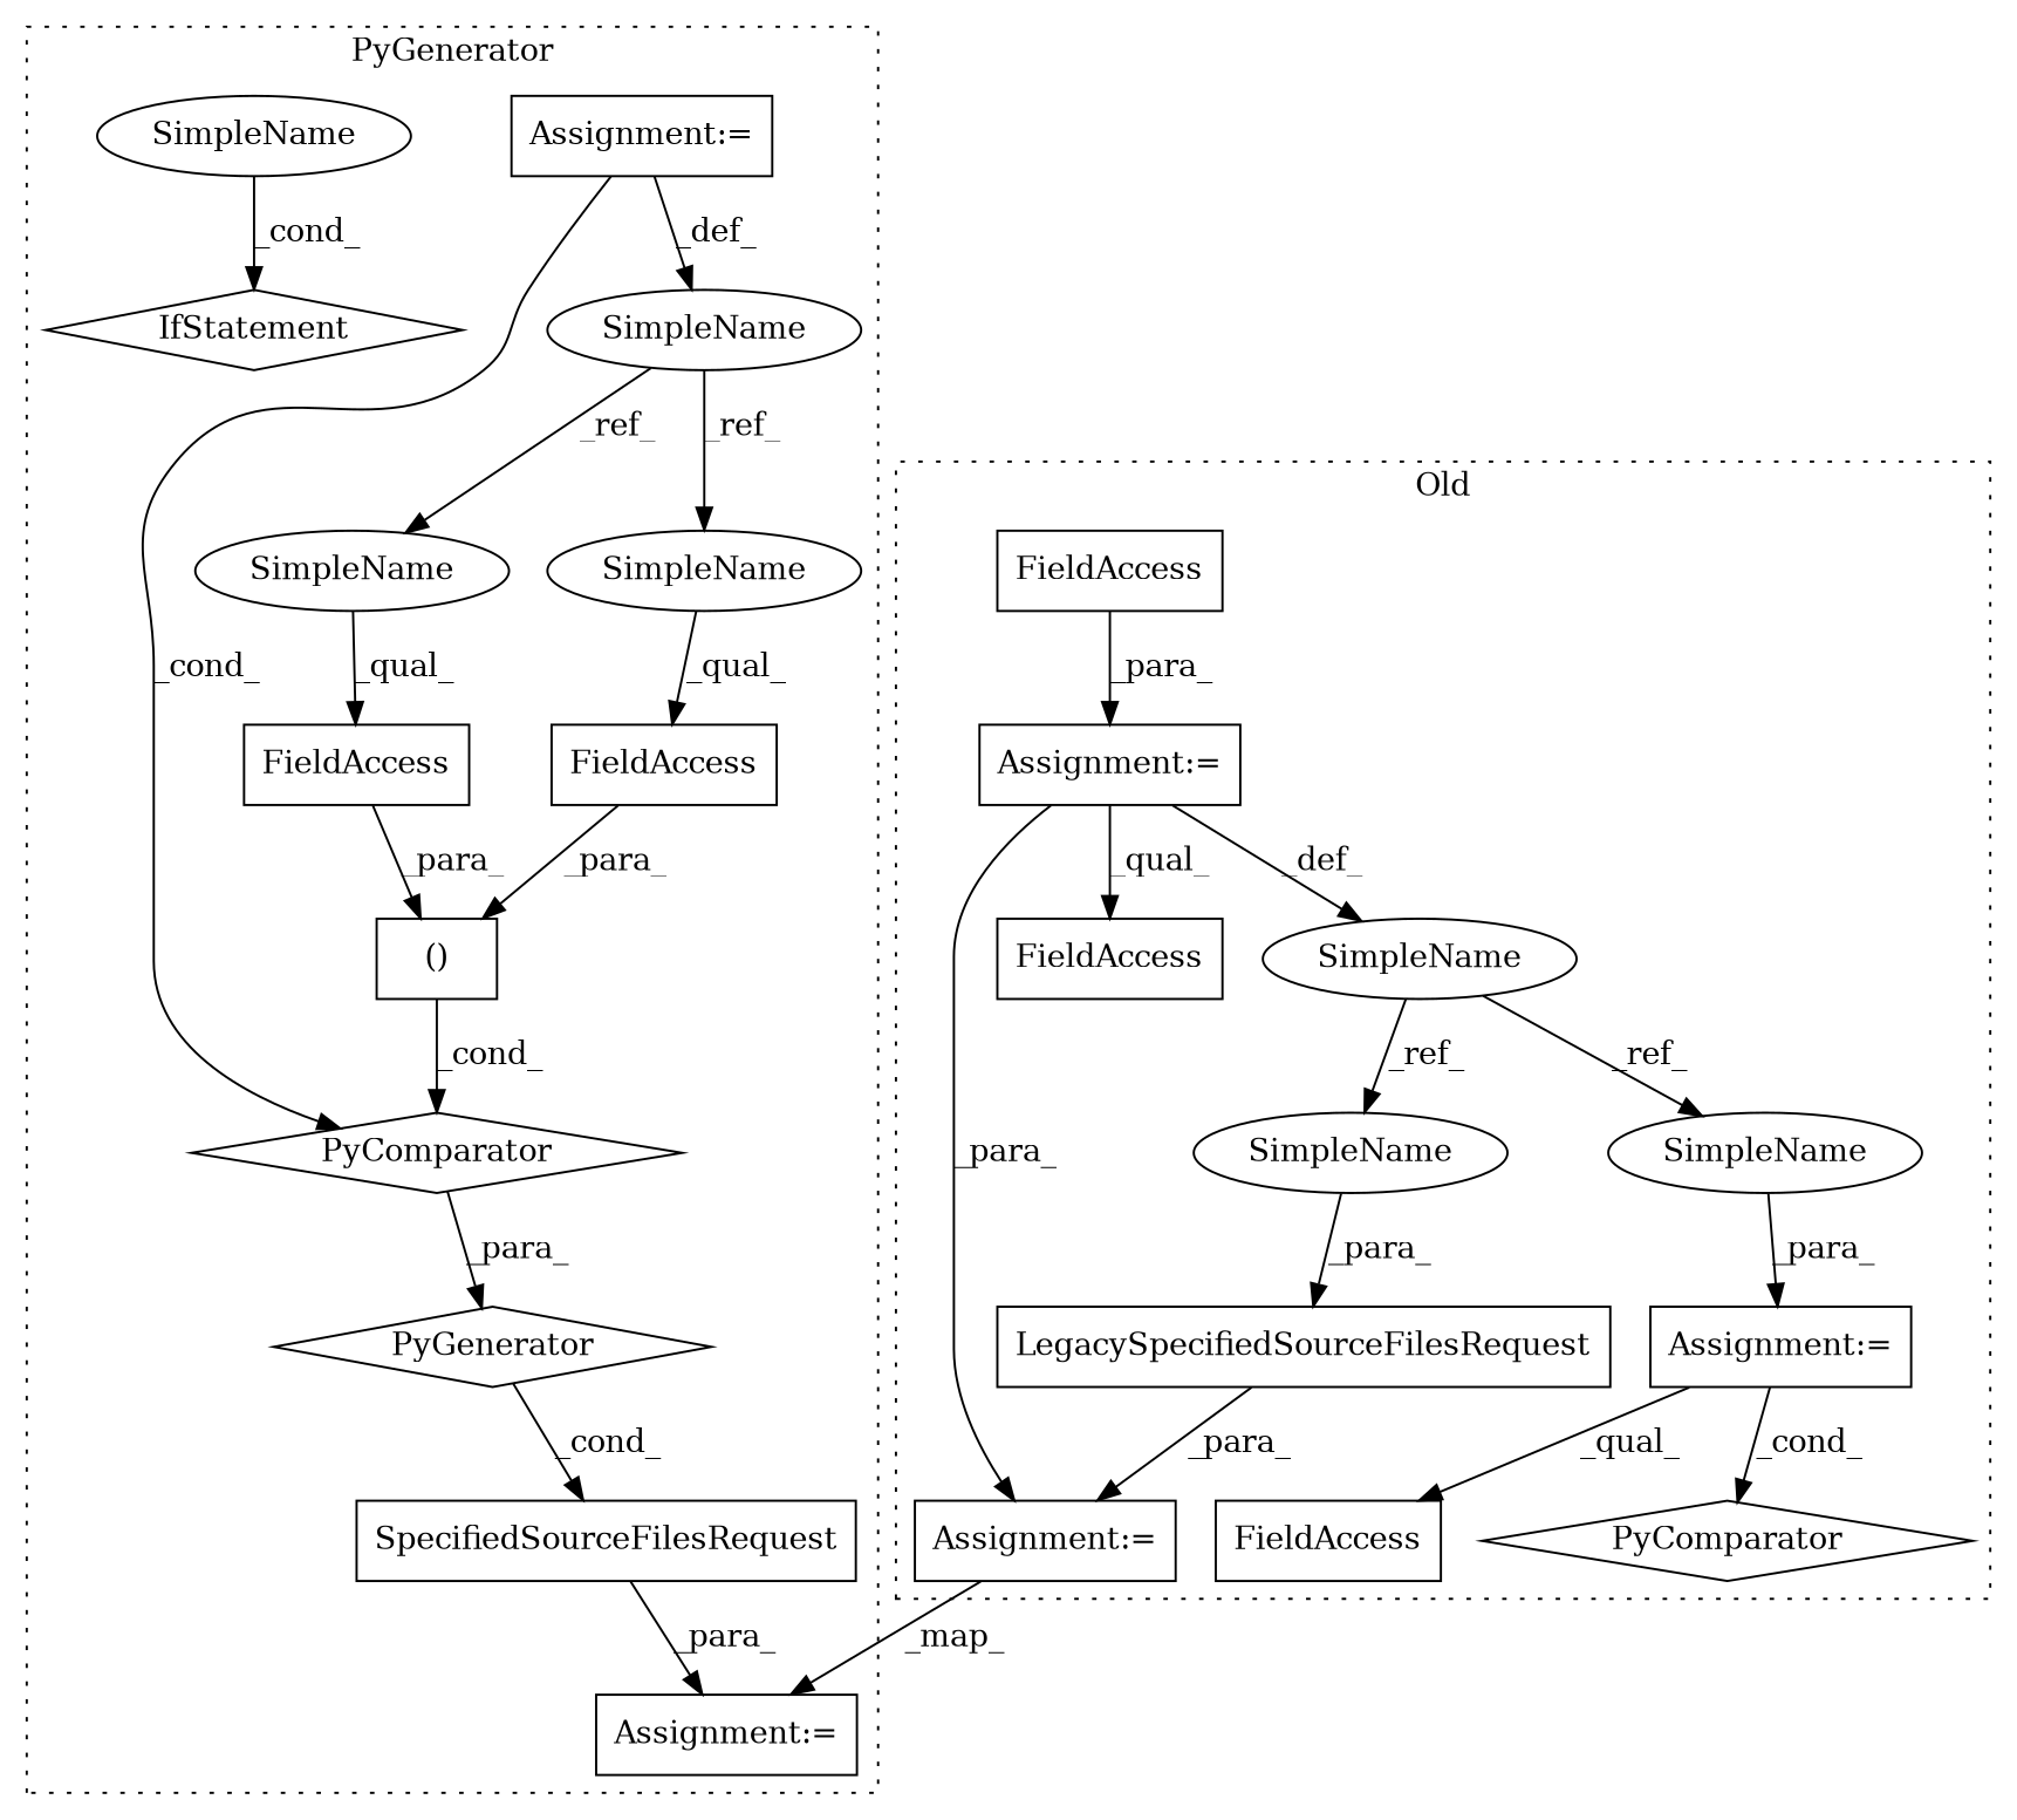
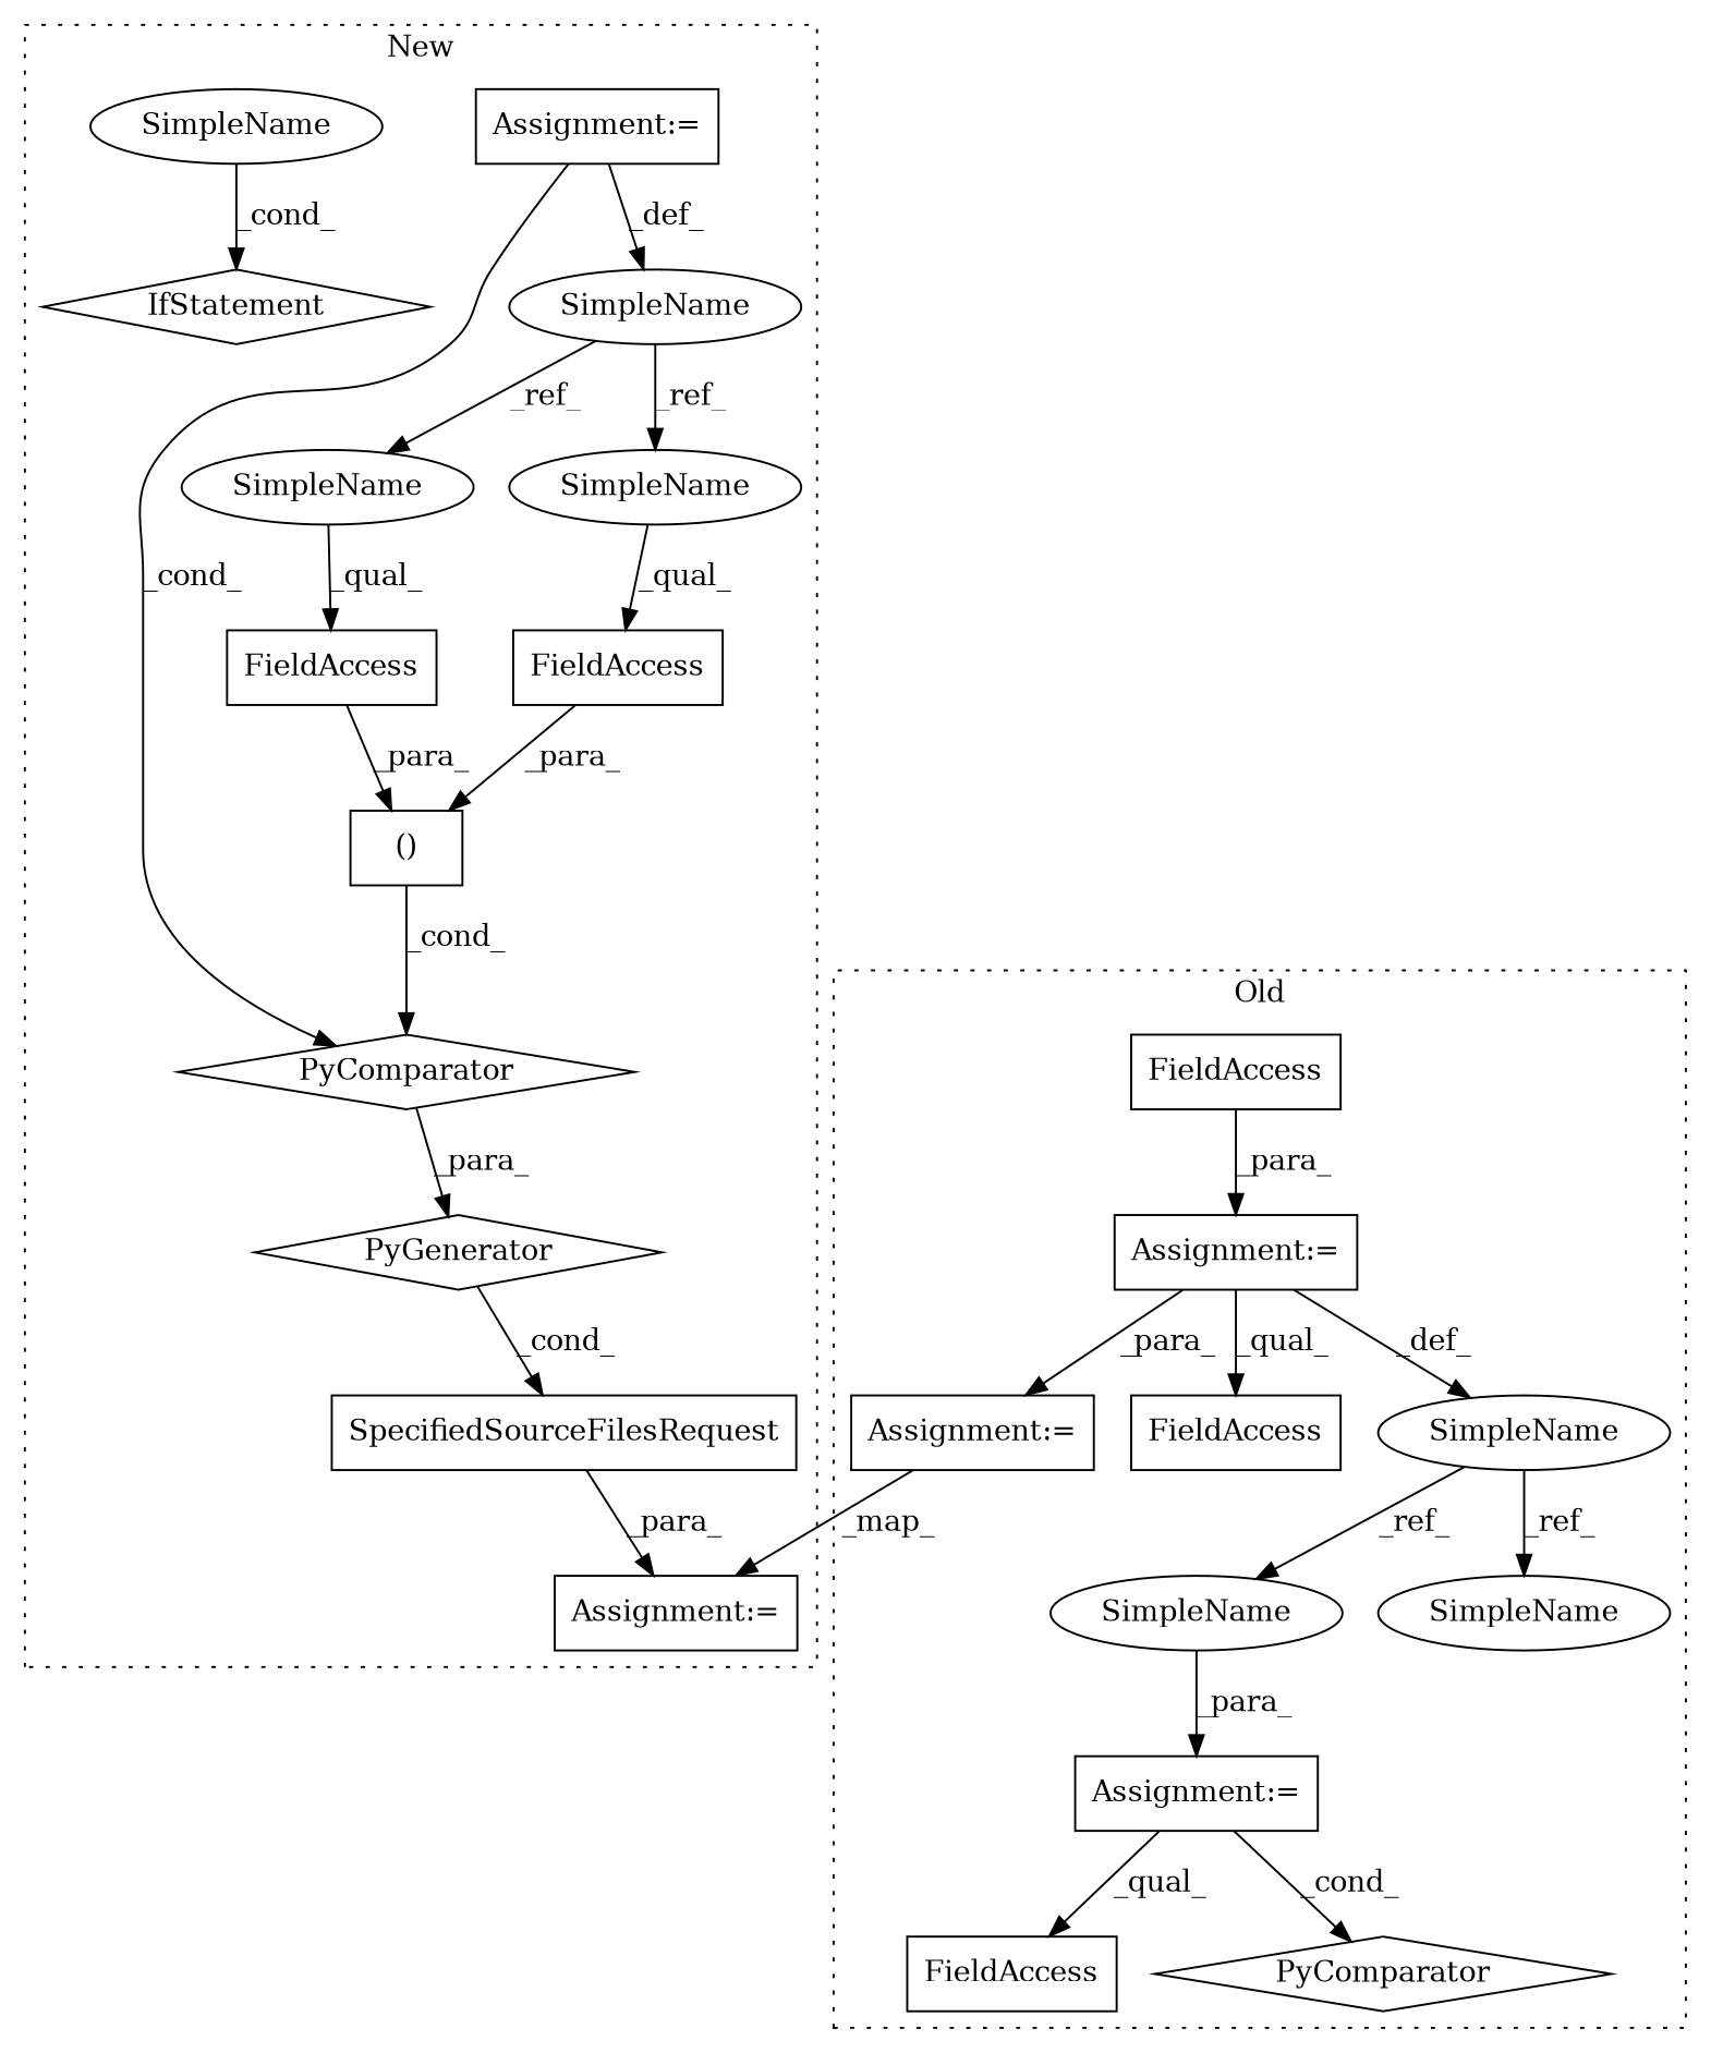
  digraph {
    node [a=42 l=1 s=4405 shape=box]
-   n1 [a=32 l="34,1" label=LegacySpecifiedSourceFilesRequest s="4158,4213"]
    n2 [a=7 label="Assignment:=" s=4138]
    n3 [a=7 label="Assignment:=" s=3221]
    n4 [a=22 l=39 label=FieldAccess s=3222]
    n5 [a=22 l=27 label=FieldAccess s=4465]
    n6 [a=22 l=27 label=FieldAccess s=3807]
    n7 [a=113 l=55 label=PyComparator s=4570 shape=diamond]
    n8 [l=21 label=SimpleName s=3200 shape=ellipse]
    n9 [a=7 l=55 label="Assignment:=" s=4570]
    n10 [l=21 label=SimpleName s=4595 shape=ellipse]
    n11 [l=21 label=SimpleName s=4192 shape=ellipse]
    n12 [a=106 l=40 label="()"]
    n13 [a=107 l=146 label=PyGenerator shape=diamond]
    n14 [a=22 l=14 label=FieldAccess]
    n15 [a=7 label="Assignment:=" s=4343]
    n16 [a=25 l=36 label=IfStatement s=4878 shape=diamond]
    n17 [a=22 l=13 label=FieldAccess s=4432]
    n18 [a=32 l="42,-8" label=SpecifiedSourceFilesRequest s="4363,4551"]
    n19 [a=113 l=36 label=PyComparator s=4504 shape=diamond]
    n20 [l=6 label=SimpleName s=4507 shape=ellipse]
    n21 [a=7 l=36 label="Assignment:=" s=4504]
    n22 [l=6 label=SimpleName shape=ellipse]
    n23 [l=6 label=SimpleName s=4432 shape=ellipse]
    n24 [l=5 label=SimpleName s=4909 shape=ellipse]
    subgraph cluster_1 {
      label=Old
      style=dotted
-     n1
      n2
      n3
      n4
      n5
      n6
      n7
      n8
      n9
      n10
      n11
    }
    subgraph cluster_2 {
-     label=PyGenerator
+     label=New
      style=dotted
      n12
      n13
      n14
      n15
      n16
      n17
      n18
      n19
      n20
      n21
      n22
      n23
      n24
    }
-   n1 -> n2 [label=_para_]
    n2 -> n15 [label=_map_]
    n3 -> n2 [label=_para_]
    n3 -> n6 [label=_qual_]
    n3 -> n8 [label=_def_]
    n4 -> n3 [label=_para_]
    n8 -> n10 [label=_ref_]
    n8 -> n11 [label=_ref_]
    n9 -> n5 [label=_qual_]
    n9 -> n7 [label=_cond_]
    n10 -> n9 [label=_para_]
-   n11 -> n1 [label=_para_]
    n12 -> n19 [label=_cond_]
    n13 -> n18 [label=_cond_]
    n14 -> n12 [label=_para_]
    n17 -> n12 [label=_para_]
    n18 -> n15 [label=_para_]
    n19 -> n13 [label=_para_]
    n20 -> n22 [label=_ref_]
    n20 -> n23 [label=_ref_]
    n21 -> n19 [label=_cond_]
    n21 -> n20 [label=_def_]
    n22 -> n14 [label=_qual_]
    n23 -> n17 [label=_qual_]
    n24 -> n16 [label=_cond_]
  }
